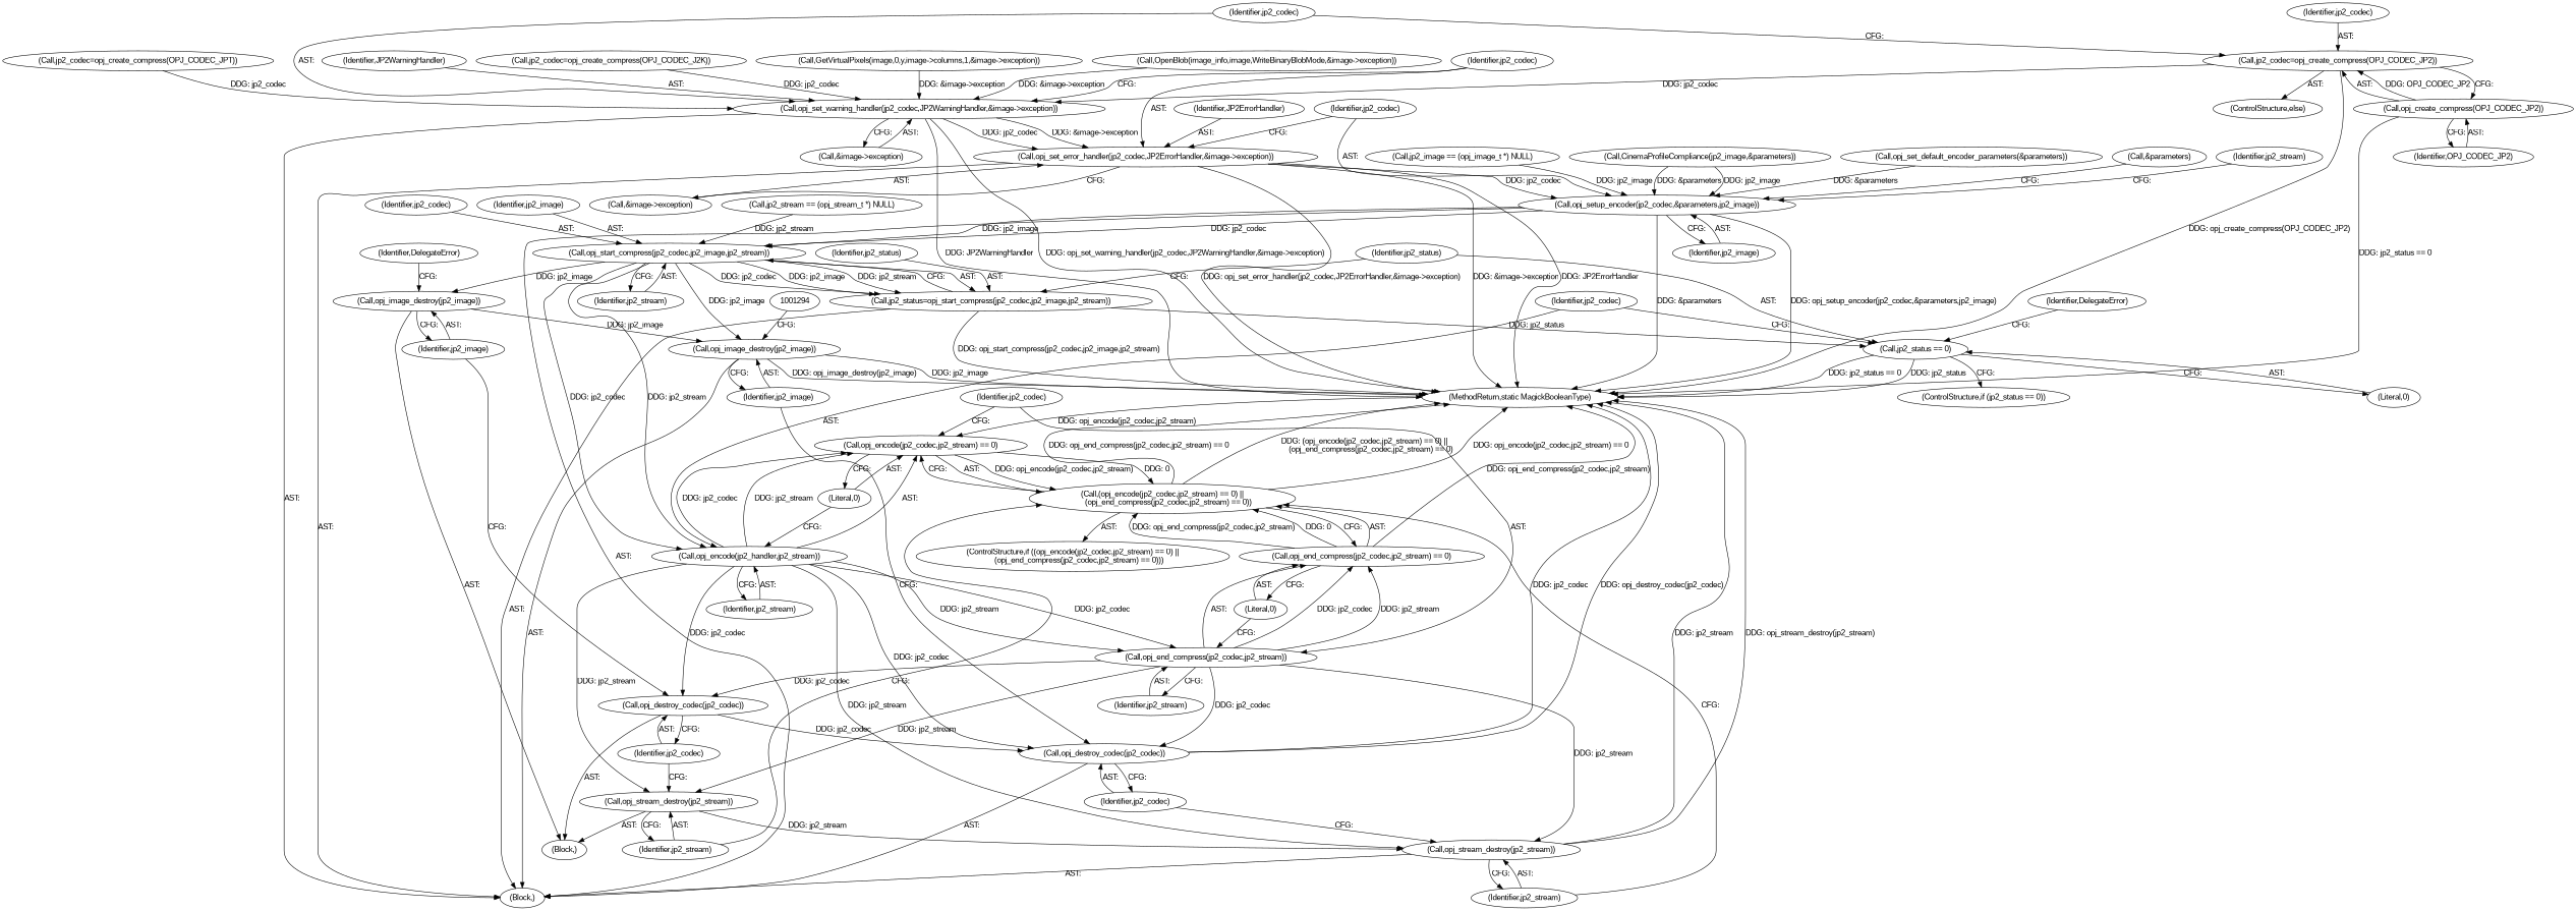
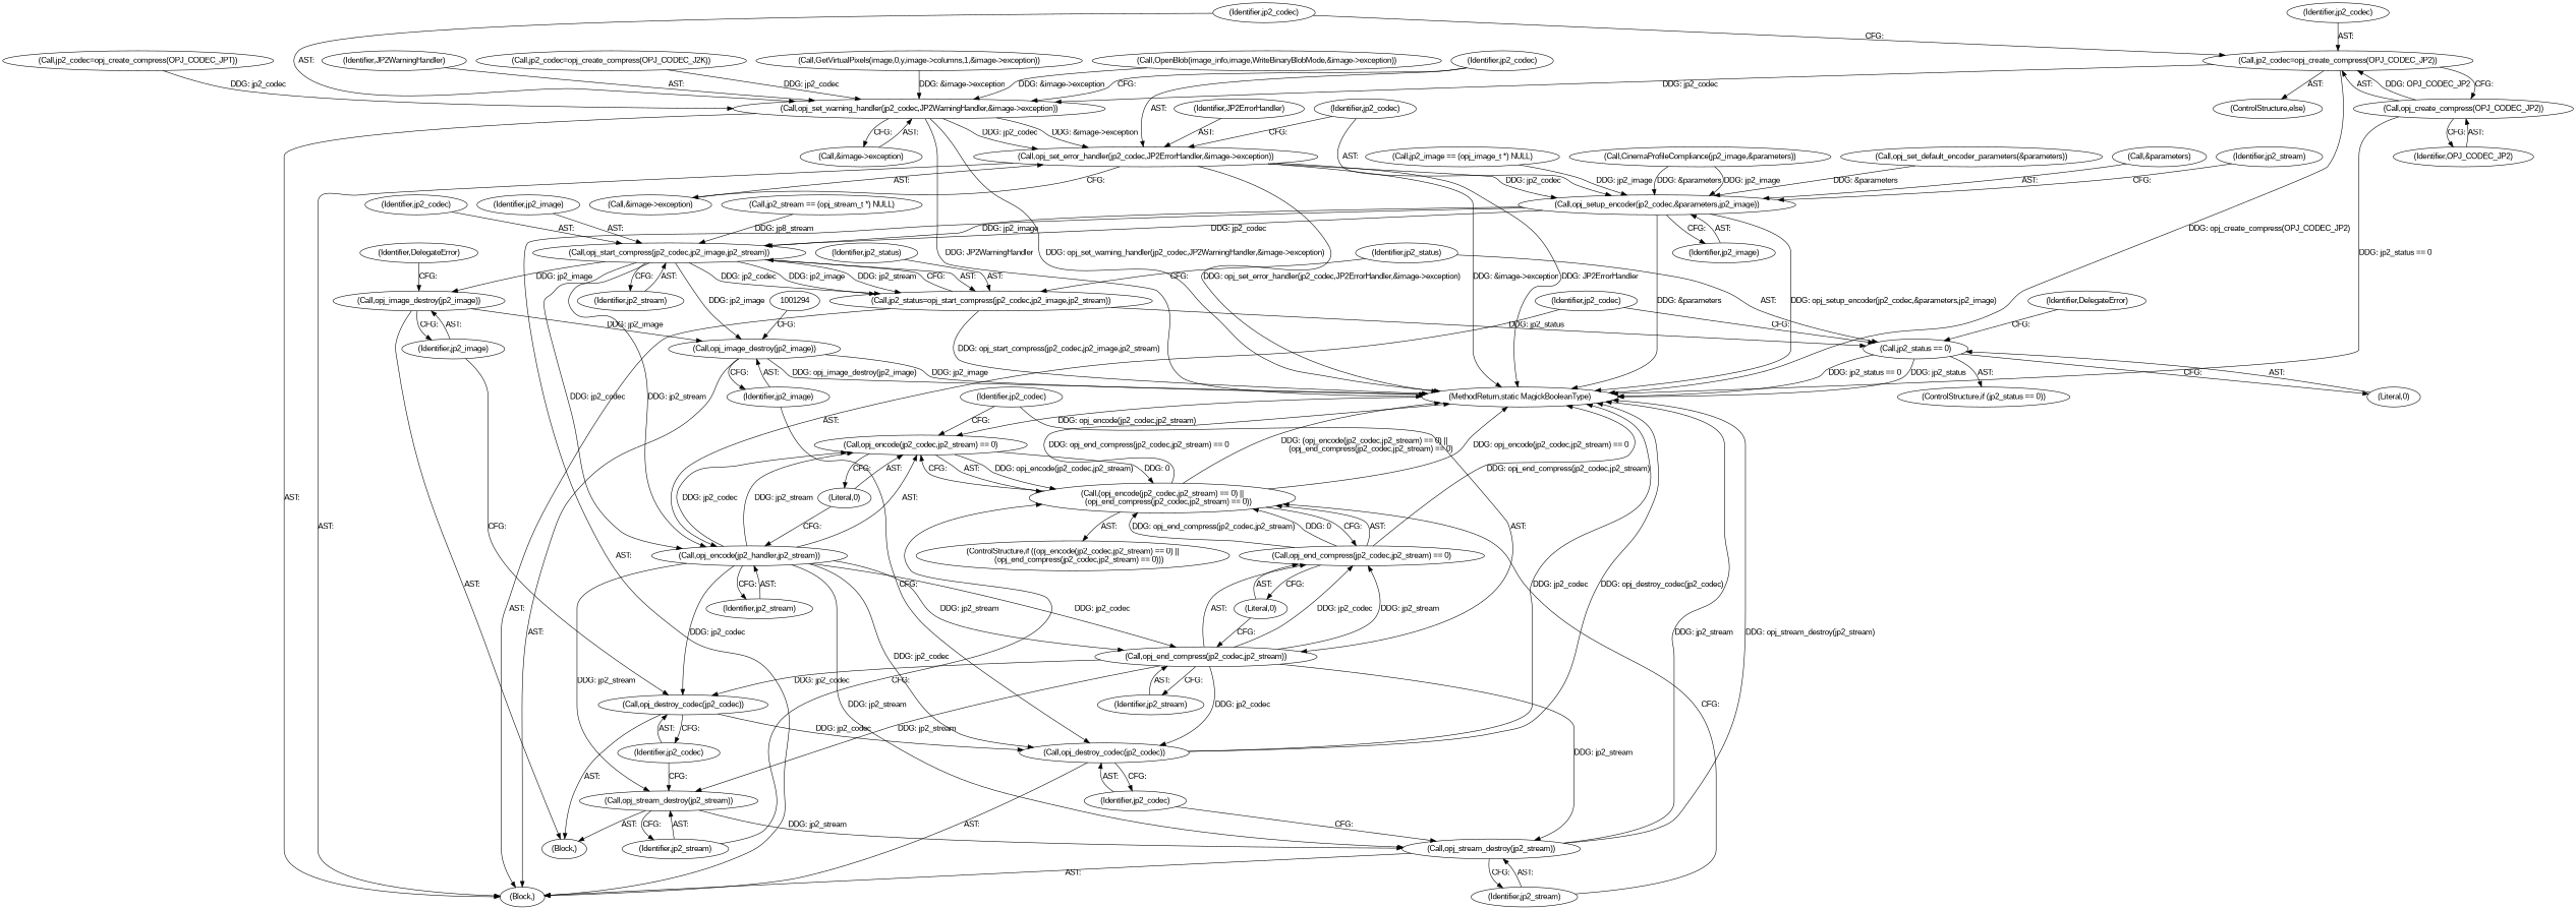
  digraph {
    fontname="Liberation Sans"
    node [fontname="Liberation Sans"]
    edge [fontname="Liberation Sans"]
    n1 [label="(Call,jp2_codec=opj_create_compress(OPJ_CODEC_JP2))"]
    n2 [label="(Call,opj_create_compress(OPJ_CODEC_JP2))"]
    n3 [label="(Call,opj_set_warning_handler(jp2_codec,JP2WarningHandler,&image->exception))"]
    n4 [label="(MethodReturn,static MagickBooleanType)"]
    n5 [label="(ControlStructure,else)"]
    n6 [label="(Identifier,OPJ_CODEC_JP2)"]
    n7 [label="(Call,opj_set_error_handler(jp2_codec,JP2ErrorHandler,&image->exception))"]
    n8 [label="(Block,)"]
    n9 [label="(Call,&image->exception)"]
    n10 [label="(Call,opj_encode(jp2_codec,jp2_stream) == 0)"]
    n11 [label="(Call,opj_setup_encoder(jp2_codec,&parameters,jp2_image))"]
    n12 [label="(Call,&image->exception)"]
    n13 [label="(Call,opj_start_compress(jp2_codec,jp2_image,jp2_stream))"]
    n14 [label="(Identifier,jp2_image)"]
    n15 [label="(Call,jp2_status=opj_start_compress(jp2_codec,jp2_image,jp2_stream))"]
    n16 [label="(Call,opj_encode(jp2_handler,jp2_stream))"]
    n17 [label="(Call,opj_image_destroy(jp2_image))"]
    n18 [label="(Call,opj_image_destroy(jp2_image))"]
    n19 [label="(Identifier,jp2_stream)"]
    n20 [label="(Call,jp2_status == 0)"]
    n21 [label="(Call,opj_end_compress(jp2_codec,jp2_stream))"]
    n22 [label="(Call,opj_stream_destroy(jp2_stream))"]
    n23 [label="(Call,opj_stream_destroy(jp2_stream))"]
    n24 [label="(Call,opj_destroy_codec(jp2_codec))"]
    n25 [label="(Call,opj_destroy_codec(jp2_codec))"]
    n26 [label="(Identifier,jp2_stream)"]
    n27 [label="(Block,)"]
    n28 [label="(Identifier,jp2_image)"]
    n29 [label="(Identifier,jp2_image)"]
    n30 [label="(ControlStructure,if (jp2_status == 0))"]
    n31 [label="(Literal,0)"]
    n32 [label="(Call,(opj_encode(jp2_codec,jp2_stream) == 0) ||\n      (opj_end_compress(jp2_codec,jp2_stream) == 0))"]
    n33 [label="(Literal,0)"]
    n34 [label="(Call,opj_end_compress(jp2_codec,jp2_stream) == 0)"]
    n35 [label="(Identifier,jp2_stream)"]
    n36 [label="(Identifier,jp2_stream)"]
    n37 [label="(Identifier,jp2_stream)"]
    n38 [label="(Identifier,jp2_codec)"]
    n39 [label="(Identifier,jp2_codec)"]
    n40 [label="(ControlStructure,if ((opj_encode(jp2_codec,jp2_stream) == 0) ||\n      (opj_end_compress(jp2_codec,jp2_stream) == 0)))"]
    n41 [label="(Literal,0)"]
    n42 [label="(Identifier,jp2_codec)"]
    n43 [label="(Call,opj_set_default_encoder_parameters(&parameters))"]
    n44 [label="(Call,jp2_codec=opj_create_compress(OPJ_CODEC_JPT))"]
    n45 [label="(Identifier,JP2WarningHandler)"]
    n46 [label="(Call,jp2_codec=opj_create_compress(OPJ_CODEC_J2K))"]
    n47 [label="(Identifier,jp2_codec)"]
    n48 [label="(Identifier,jp2_codec)"]
    n49 [label="(Identifier,jp2_image)"]
    n50 [label="(Call,jp2_stream == (opj_stream_t *) NULL)"]
    n51 [label="(Call,&parameters)"]
    n52 [label="(Identifier,DelegateError)"]
    n53 [label="(Identifier,jp2_stream)"]
    n54 [label="(Identifier,JP2ErrorHandler)"]
    n55 [label="(Call,jp2_image == (opj_image_t *) NULL)"]
    n56 [label="(Call,GetVirtualPixels(image,0,y,image->columns,1,&image->exception))"]
    n57 [label="(Call,OpenBlob(image_info,image,WriteBinaryBlobMode,&image->exception))"]
    n58 [label="(Identifier,DelegateError)"]
    n59 [label="(Call,CinemaProfileCompliance(jp2_image,&parameters))"]
    n60 [label="(Identifier,jp2_status)"]
    n61 [label="(Identifier,jp2_codec)"]
    n62 [label="(Identifier,jp2_codec)"]
    n63 [label="(Identifier,jp2_codec)"]
    n64 [label="(Identifier,jp2_codec)"]
    n65 [label="(Identifier,jp2_status)"]
    1001294
    n1 -> n2 [label="CFG: "]
    n1 -> n3 [label="DDG: jp2_codec"]
    n1 -> n4 [label="DDG: opj_create_compress(OPJ_CODEC_JP2)"]
    n1 -> n5 [label="AST: "]
    n2 -> n1 [label="AST: "]
    n2 -> n1 [label="DDG: OPJ_CODEC_JP2"]
    n2 -> n4 [label="DDG: jp2_status == 0"]
    n2 -> n6 [label="CFG: "]
    n3 -> n4 [label="DDG: JP2WarningHandler"]
    n3 -> n4 [label="DDG: opj_set_warning_handler(jp2_codec,JP2WarningHandler,&image->exception)"]
    n3 -> n7 [label="DDG: jp2_codec"]
    n3 -> n7 [label="DDG: &image->exception"]
    n3 -> n8 [label="AST: "]
    n3 -> n9 [label="CFG: "]
    n4 -> n10 [label="DDG: opj_encode(jp2_codec,jp2_stream)"]
    n6 -> n2 [label="AST: "]
    n7 -> n4 [label="DDG: &image->exception"]
    n7 -> n4 [label="DDG: JP2ErrorHandler"]
    n7 -> n4 [label="DDG: opj_set_error_handler(jp2_codec,JP2ErrorHandler,&image->exception)"]
    n7 -> n8 [label="AST: "]
    n7 -> n11 [label="DDG: jp2_codec"]
    n7 -> n12 [label="CFG: "]
    n9 -> n3 [label="AST: "]
    n10 -> n32 [label="AST: "]
    n10 -> n32 [label="DDG: opj_encode(jp2_codec,jp2_stream)"]
    n10 -> n32 [label="DDG: 0"]
    n10 -> n33 [label="CFG: "]
    n11 -> n4 [label="DDG: &parameters"]
    n11 -> n4 [label="DDG: opj_setup_encoder(jp2_codec,&parameters,jp2_image)"]
    n11 -> n8 [label="AST: "]
    n11 -> n13 [label="DDG: jp2_codec"]
    n11 -> n13 [label="DDG: jp2_image"]
    n11 -> n14 [label="CFG: "]
    n12 -> n7 [label="AST: "]
    n13 -> n15 [label="AST: "]
    n13 -> n15 [label="DDG: jp2_codec"]
    n13 -> n15 [label="DDG: jp2_image"]
    n13 -> n15 [label="DDG: jp2_stream"]
    n13 -> n16 [label="DDG: jp2_codec"]
    n13 -> n16 [label="DDG: jp2_stream"]
    n13 -> n17 [label="DDG: jp2_image"]
    n13 -> n18 [label="DDG: jp2_image"]
    n13 -> n19 [label="CFG: "]
    n14 -> n11 [label="AST: "]
    n15 -> n4 [label="DDG: opj_start_compress(jp2_codec,jp2_image,jp2_stream)"]
    n15 -> n8 [label="AST: "]
    n15 -> n13 [label="CFG: "]
    n15 -> n20 [label="DDG: jp2_status"]
    n16 -> n10 [label="AST: "]
    n16 -> n10 [label="DDG: jp2_codec"]
    n16 -> n10 [label="DDG: jp2_stream"]
    n16 -> n21 [label="DDG: jp2_codec"]
    n16 -> n21 [label="DDG: jp2_stream"]
    n16 -> n22 [label="DDG: jp2_stream"]
    n16 -> n23 [label="DDG: jp2_stream"]
    n16 -> n24 [label="DDG: jp2_codec"]
    n16 -> n25 [label="DDG: jp2_codec"]
    n16 -> n26 [label="CFG: "]
    n17 -> n18 [label="DDG: jp2_image"]
    n17 -> n27 [label="AST: "]
    n17 -> n28 [label="CFG: "]
    n18 -> n4 [label="DDG: jp2_image"]
    n18 -> n4 [label="DDG: opj_image_destroy(jp2_image)"]
    n18 -> n8 [label="AST: "]
    n18 -> n29 [label="CFG: "]
    n19 -> n13 [label="AST: "]
    n20 -> n4 [label="DDG: jp2_status"]
    n20 -> n4 [label="DDG: jp2_status == 0"]
-   n20 -> n30 [label="CFG: "]
+   n20 -> n30 [label="AST: "]
    n20 -> n31 [label="CFG: "]
    n21 -> n22 [label="DDG: jp2_stream"]
    n21 -> n23 [label="DDG: jp2_stream"]
    n21 -> n24 [label="DDG: jp2_codec"]
    n21 -> n25 [label="DDG: jp2_codec"]
    n21 -> n34 [label="AST: "]
    n21 -> n34 [label="DDG: jp2_codec"]
    n21 -> n34 [label="DDG: jp2_stream"]
    n21 -> n35 [label="CFG: "]
    n22 -> n23 [label="DDG: jp2_stream"]
    n22 -> n27 [label="AST: "]
    n22 -> n36 [label="CFG: "]
    n23 -> n4 [label="DDG: jp2_stream"]
    n23 -> n4 [label="DDG: opj_stream_destroy(jp2_stream)"]
    n23 -> n8 [label="AST: "]
    n23 -> n37 [label="CFG: "]
    n24 -> n25 [label="DDG: jp2_codec"]
    n24 -> n27 [label="AST: "]
    n24 -> n38 [label="CFG: "]
    n25 -> n4 [label="DDG: jp2_codec"]
    n25 -> n4 [label="DDG: opj_destroy_codec(jp2_codec)"]
    n25 -> n8 [label="AST: "]
    n25 -> n39 [label="CFG: "]
    n26 -> n16 [label="AST: "]
    n28 -> n17 [label="AST: "]
    n28 -> n24 [label="CFG: "]
    n29 -> n18 [label="AST: "]
    n29 -> n25 [label="CFG: "]
    n31 -> n20 [label="AST: "]
    n32 -> n4 [label="DDG: (opj_encode(jp2_codec,jp2_stream) == 0) ||\n      (opj_end_compress(jp2_codec,jp2_stream) == 0)"]
    n32 -> n4 [label="DDG: opj_encode(jp2_codec,jp2_stream) == 0"]
    n32 -> n4 [label="DDG: opj_end_compress(jp2_codec,jp2_stream) == 0"]
    n32 -> n10 [label="CFG: "]
    n32 -> n34 [label="CFG: "]
    n32 -> n40 [label="AST: "]
    n33 -> n10 [label="AST: "]
    n33 -> n16 [label="CFG: "]
    n34 -> n4 [label="DDG: opj_end_compress(jp2_codec,jp2_stream)"]
    n34 -> n32 [label="AST: "]
    n34 -> n32 [label="DDG: opj_end_compress(jp2_codec,jp2_stream)"]
    n34 -> n32 [label="DDG: 0"]
    n34 -> n41 [label="CFG: "]
    n35 -> n21 [label="AST: "]
    n36 -> n22 [label="AST: "]
    n36 -> n32 [label="CFG: "]
    n37 -> n23 [label="AST: "]
    n37 -> n32 [label="CFG: "]
    n38 -> n22 [label="CFG: "]
    n38 -> n24 [label="AST: "]
    n39 -> n23 [label="CFG: "]
    n39 -> n25 [label="AST: "]
    n41 -> n21 [label="CFG: "]
    n41 -> n34 [label="AST: "]
    n42 -> n10 [label="CFG: "]
    n42 -> n21 [label="AST: "]
    n43 -> n11 [label="DDG: &parameters"]
    n44 -> n3 [label="DDG: jp2_codec"]
    n45 -> n3 [label="AST: "]
    n46 -> n3 [label="DDG: jp2_codec"]
    n47 -> n7 [label="CFG: "]
    n47 -> n11 [label="AST: "]
    n48 -> n13 [label="AST: "]
    n49 -> n13 [label="AST: "]
-   n50 -> n13 [label="DDG: jp2_stream"]
-   n51 -> n11 [label="CFG: "]
+   n50 -> n13 [label="DDG: jp8_stream"]
+   n51 -> n11 [label="AST: "]
    n52 -> n20 [label="CFG: "]
    n53 -> n11 [label="CFG: "]
    n54 -> n7 [label="AST: "]
    n55 -> n11 [label="DDG: jp2_image"]
    n56 -> n3 [label="DDG: &image->exception"]
    n57 -> n3 [label="DDG: &image->exception"]
    n58 -> n17 [label="CFG: "]
    n59 -> n11 [label="DDG: &parameters"]
    n59 -> n11 [label="DDG: jp2_image"]
    n60 -> n15 [label="AST: "]
    n61 -> n3 [label="CFG: "]
    n61 -> n7 [label="AST: "]
    n62 -> n1 [label="CFG: "]
    n62 -> n3 [label="AST: "]
    n63 -> n1 [label="AST: "]
    n64 -> n16 [label="AST: "]
    n64 -> n20 [label="CFG: "]
    n65 -> n15 [label="CFG: "]
    n65 -> n20 [label="AST: "]
    1001294 -> n18 [label="CFG: "]
  }
